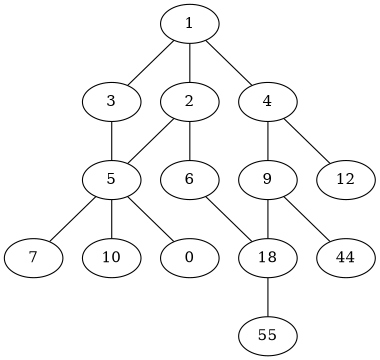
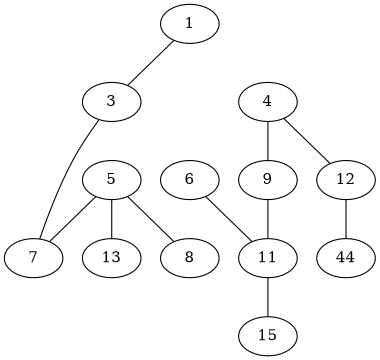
  graph {
    node [chem=C]
    edge [valence=1]
    1
-   2
    3
    4
    5
    6
    7 [chem=O]
    9
    12 [chem=H]
-   8 [chem=O label=0]
-   10 [chem=O]
-   11 [label=18]
+   8 [chem=O]
+   10 [chem=O label=13]
+   11
    n13 [chem=H label=44]
-   15 [chem=H label=55]
-   1 -- 2 [valence=2]
+   15 [chem=H]
    1 -- 3
-   1 -- 4
-   2 -- 5
-   2 -- 6
-   3 -- 5
+   3 -- 7
    4 -- 9 [valence=2]
    4 -- 12
    5 -- 7
    5 -- 8 [valence=2]
    5 -- 10 [valence=2]
    6 -- 11 [valence=2]
    9 -- 11
-   9 -- n13
+   12 -- n13
    11 -- 15
  }
